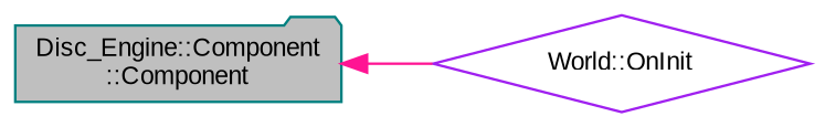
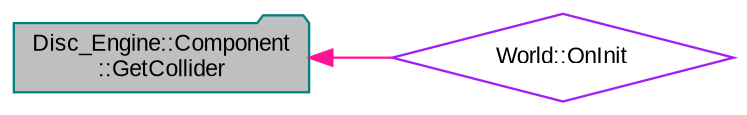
  digraph {
    rankdir=LR
    fontname="Liberation Sans"
    node [fontname="Liberation Sans" fontsize=10 style=filled]
-   n1 [color=teal fillcolor=grey75 fontcolor=black height=0.2 label="Disc_Engine::Component\l::Component" shape=folder width=0.4]
+   n1 [color=teal fillcolor=grey75 fontcolor=black height=0.2 label="Disc_Engine::Component\l::GetCollider" shape=folder width=0.4]
    n2 [color=purple fillcolor=white height=0.2 label="World::OnInit" shape=diamond width=0.4]
    n1 -> n2 [color=deeppink dir=back fontname="Liberation Sans" fontsize=10 labelfontname=Helvetica labelfontsize=10 style=solid]
  }
